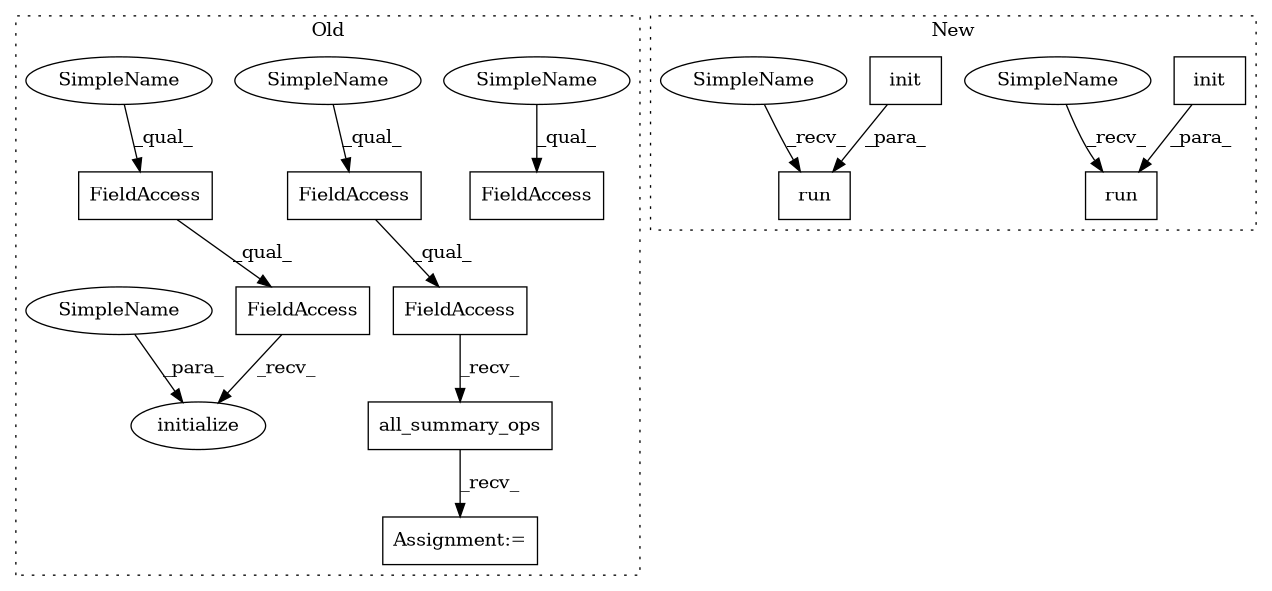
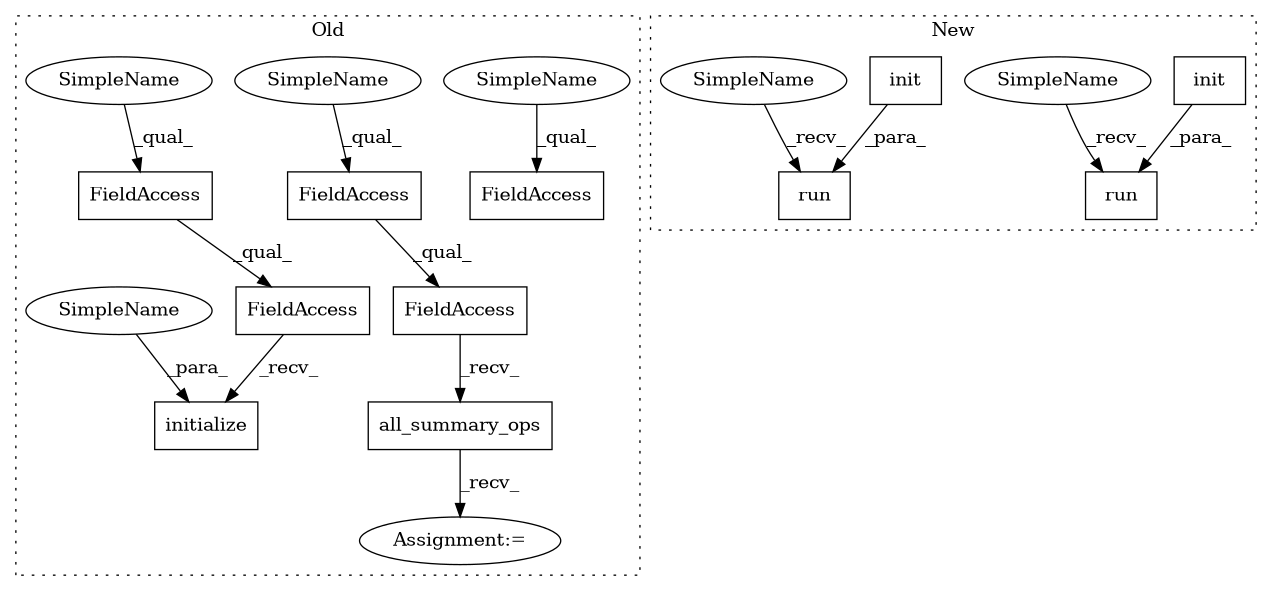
  digraph {
    node [a=32 l=18 s=7025 shape=box]
    n1 [l=17 label=all_summary_ops s=7052]
    n2 [a=22 l=26 label=FieldAccess]
    n3 [a=22 label=FieldAccess]
    n4 [a=22 label=FieldAccess s=7939]
    n5 [a=22 l=26 label=FieldAccess s=7939]
-   n6 [l="11,1" label=initialize s="7966,7981" shape=ellipse]
-   n7 [a=7 l=1 label="Assignment:=" s=7024]
+   n6 [l="11,1" label=initialize s="7966,7981"]
+   n7 [a=7 l=1 label="Assignment:=" s=7024 shape=ellipse]
    n8 [a=22 label=FieldAccess s=7595]
    n9 [a=42 l=10 label=SimpleName s=7595 shape=ellipse]
    n10 [a=42 l=10 label=SimpleName shape=ellipse]
    n11 [a=42 l=10 label=SimpleName s=7939 shape=ellipse]
    n12 [a=42 l=4 label=SimpleName s=7977 shape=ellipse]
    n13 [l="4,1" label=run s="7590,7620"]
    n14 [l=6 label=init s=7614]
    n15 [l="4,1" label=run s="7543,7574"]
    n16 [l=6 label=init s=7568]
    n17 [a=42 l=4 label=SimpleName s=7538 shape=ellipse]
    n18 [a=42 l=4 label=SimpleName s=7585 shape=ellipse]
    subgraph cluster_1 {
      label=Old
      style=dotted
      n1
      n2
      n3
      n4
      n5
      n6
      n7
      n8
      n9
      n10
      n11
      n12
    }
    subgraph cluster_2 {
      label=New
      style=dotted
      n13
      n14
      n15
      n16
      n17
      n18
    }
    n1 -> n7 [label=_recv_]
    n2 -> n1 [label=_recv_]
    n3 -> n2 [label=_qual_]
    n4 -> n5 [label=_qual_]
    n5 -> n6 [label=_recv_]
    n9 -> n8 [label=_qual_]
    n10 -> n3 [label=_qual_]
    n11 -> n4 [label=_qual_]
    n12 -> n6 [label=_para_]
    n14 -> n13 [label=_para_]
    n16 -> n15 [label=_para_]
    n17 -> n15 [label=_recv_]
    n18 -> n13 [label=_recv_]
  }
